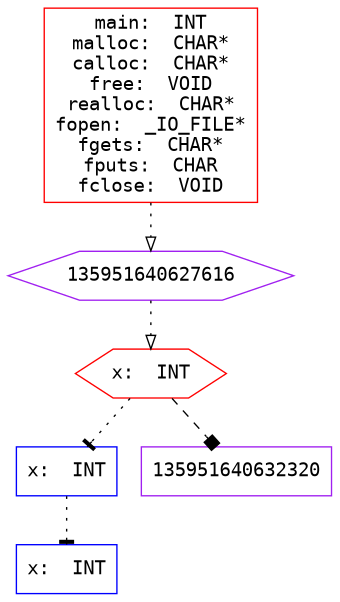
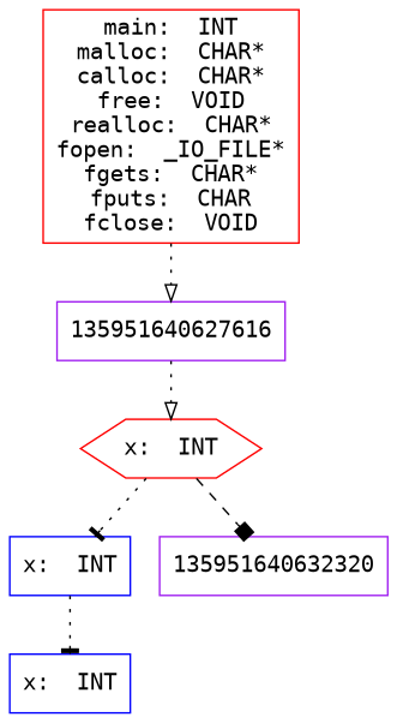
  digraph {
    fontname="DejaVu Sans Mono"
    node [color=red shape=box fontname="DejaVu Sans Mono"]
    edge [style=dotted arrowhead=onormal fontname="DejaVu Sans Mono"]
    n1 [label="main:  INT\nmalloc:  CHAR*\ncalloc:  CHAR*\nfree:  VOID\nrealloc:  CHAR*\nfopen:  _IO_FILE*\nfgets:  CHAR*\nfputs:  CHAR\nfclose:  VOID"]
-   135951640627616 [color=purple shape=hexagon]
+   135951640627616 [color=purple]
    n3 [label="x:  INT" shape=hexagon]
    n4 [label="x:  INT" color=blue]
    135951640632320 [color=purple]
    n6 [label="x:  INT" color=blue]
    n1 -> 135951640627616
    135951640627616 -> n3
    n3 -> n4 [arrowhead=tee]
    n3 -> 135951640632320 [style=dashed arrowhead=box]
    n4 -> n6 [arrowhead=tee]
  }
